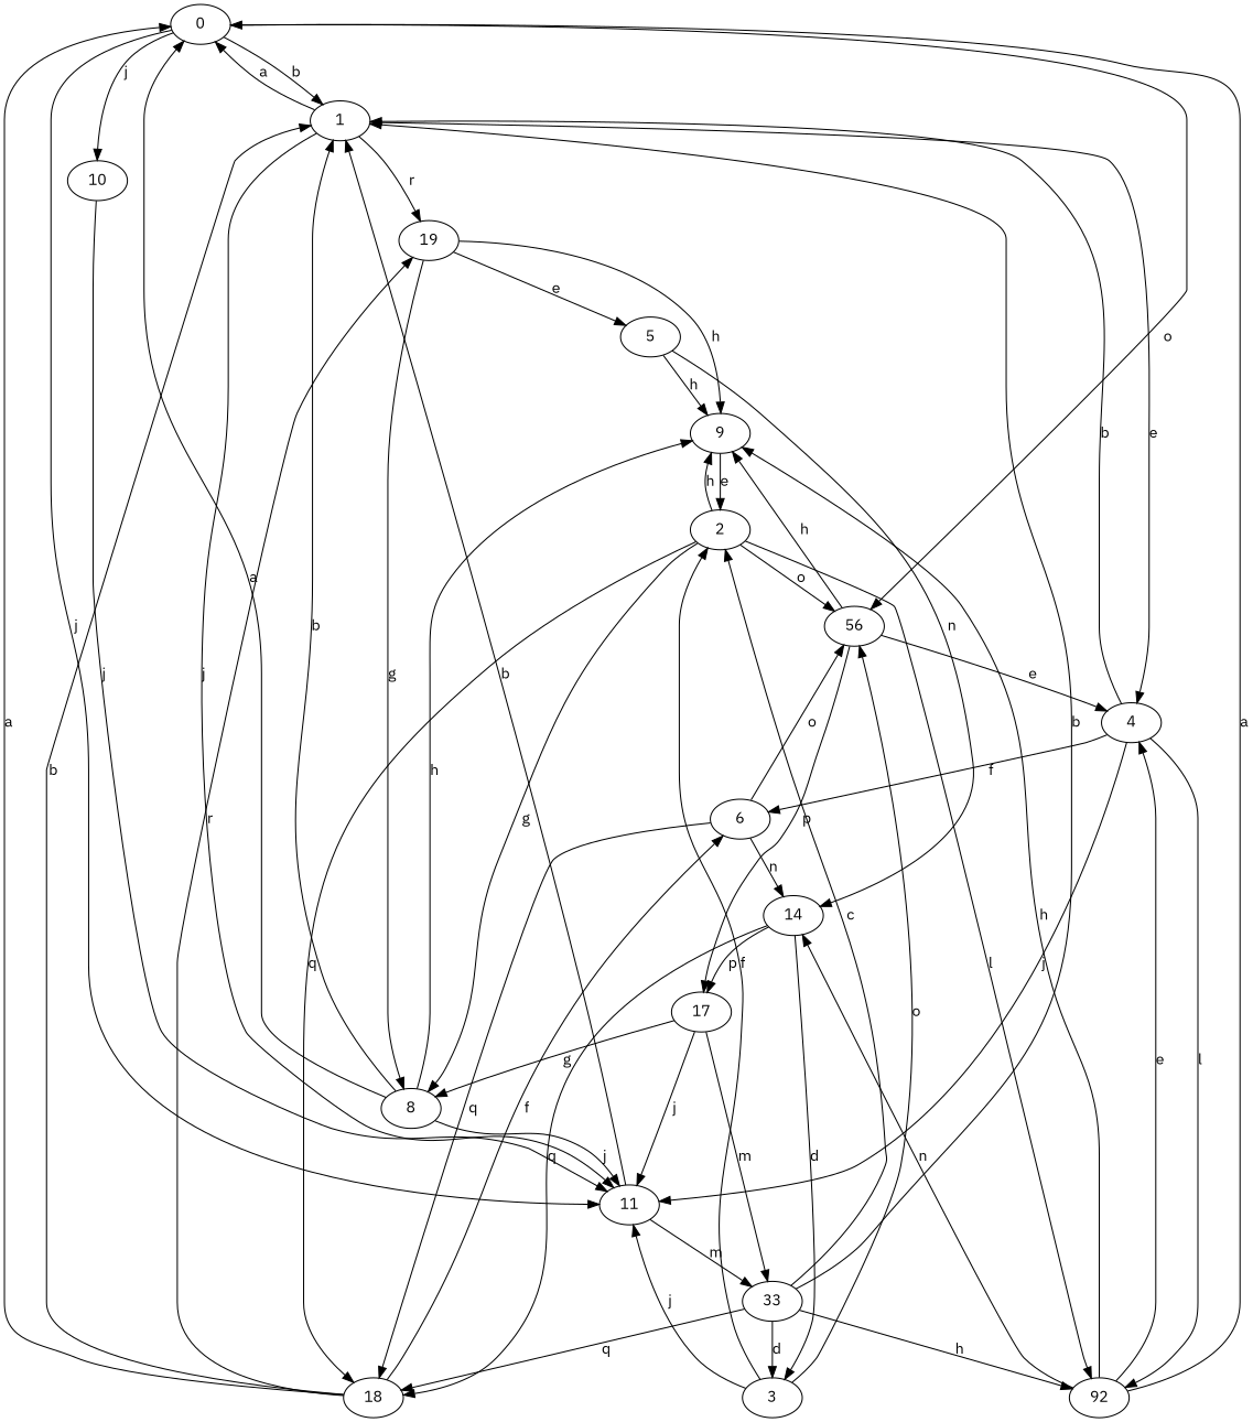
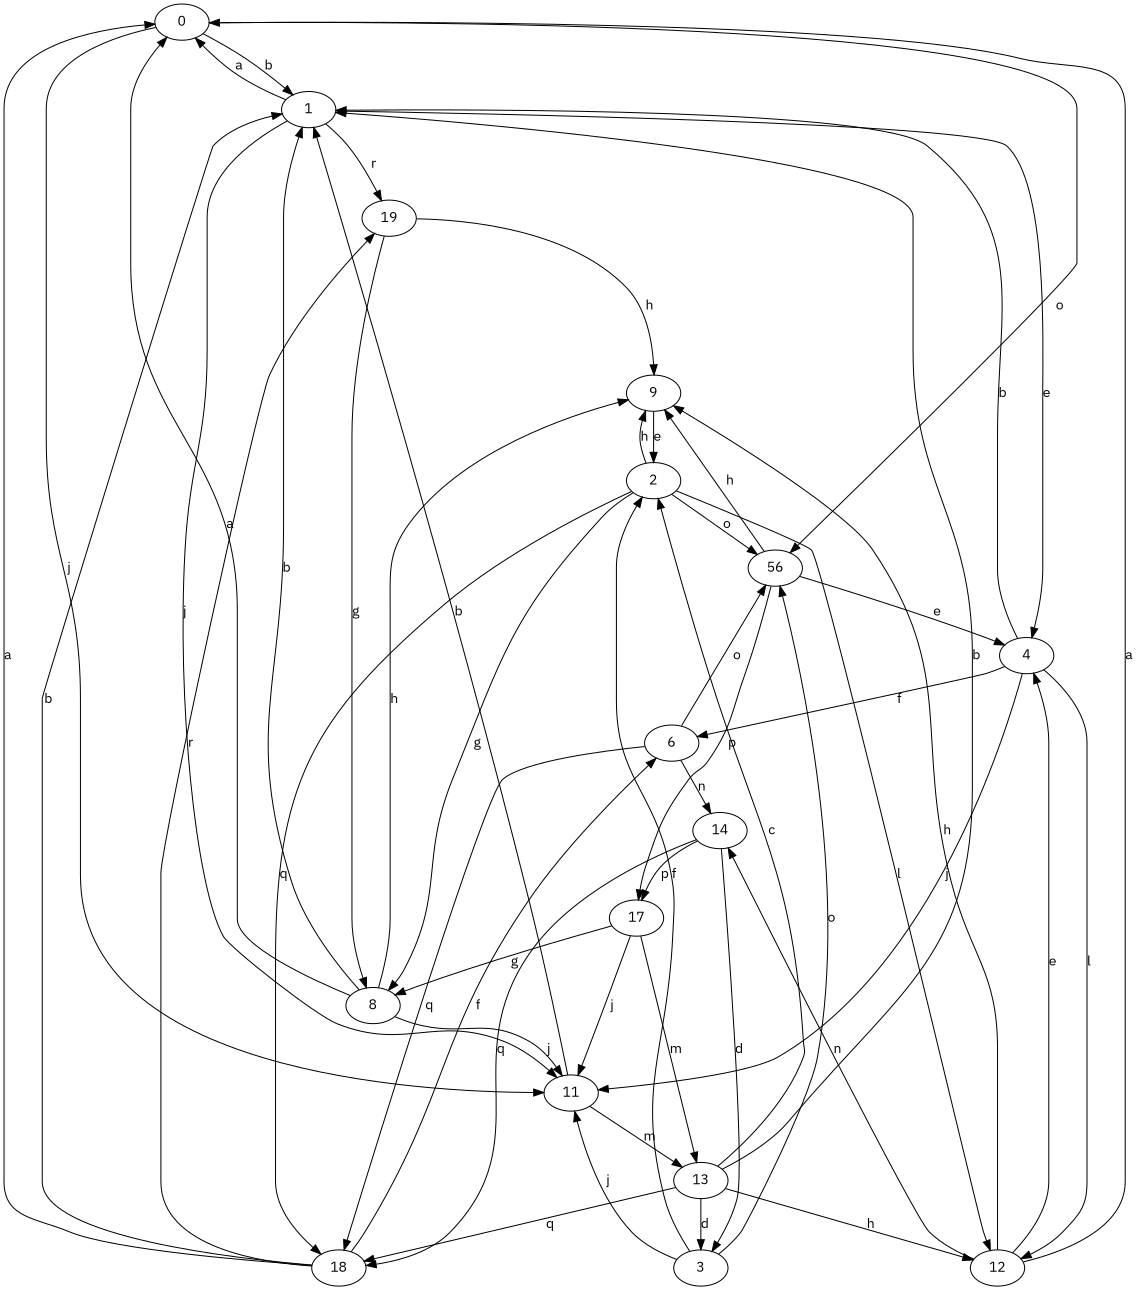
  strict digraph {
    fontname="IBM Plex Sans"
    node [fontname="IBM Plex Sans"]
    edge [fontname="IBM Plex Sans"]
    0
    1
-   10
    11
    n5 [label=56]
    4
    19
-   13 [label=33]
+   13
    9
    17
-   12 [label=92]
+   12
    6
    8
-   5
    2
    18
    14
    3
    0 -> 1 [label=b]
-   0 -> 10 [label=j]
    0 -> 11 [label=j]
    0 -> n5 [label=o]
    1 -> 0 [label=a]
    1 -> 11 [label=j]
    1 -> 4 [label=e]
    1 -> 19 [label=r]
-   10 -> 11 [label=j]
    11 -> 1 [label=b]
    11 -> 13 [label=m]
    n5 -> 4 [label=e]
    n5 -> 9 [label=h]
    n5 -> 17 [label=p]
    4 -> 1 [label=b]
    4 -> 11 [label=j]
    4 -> 12 [label=l]
    4 -> 6 [label=f]
    19 -> 9 [label=h]
    19 -> 8 [label=g]
-   19 -> 5 [label=e]
    13 -> 1 [label=b]
    13 -> 12 [label=h]
    13 -> 2 [label=c]
    13 -> 18 [label=q]
    13 -> 3 [label=d]
    9 -> 2 [label=e]
    17 -> 11 [label=j]
    17 -> 13 [label=m]
    17 -> 8 [label=g]
    12 -> 0 [label=a]
    12 -> 4 [label=e]
    12 -> 9 [label=h]
    12 -> 14 [label=n]
    6 -> n5 [label=o]
    6 -> 18 [label=q]
    6 -> 14 [label=n]
    8 -> 0 [label=a]
    8 -> 1 [label=b]
    8 -> 11 [label=j]
    8 -> 9 [label=h]
-   5 -> 9 [label=h]
-   5 -> 14 [label=n]
    2 -> n5 [label=o]
    2 -> 9 [label=h]
    2 -> 12 [label=l]
    2 -> 8 [label=g]
    2 -> 18 [label=q]
    18 -> 0 [label=a]
    18 -> 1 [label=b]
    18 -> 19 [label=r]
    18 -> 6 [label=f]
    14 -> 17 [label=p]
    14 -> 18 [label=q]
    14 -> 3 [label=d]
    3 -> 11 [label=j]
    3 -> n5 [label=o]
    3 -> 2 [label=f]
  }
